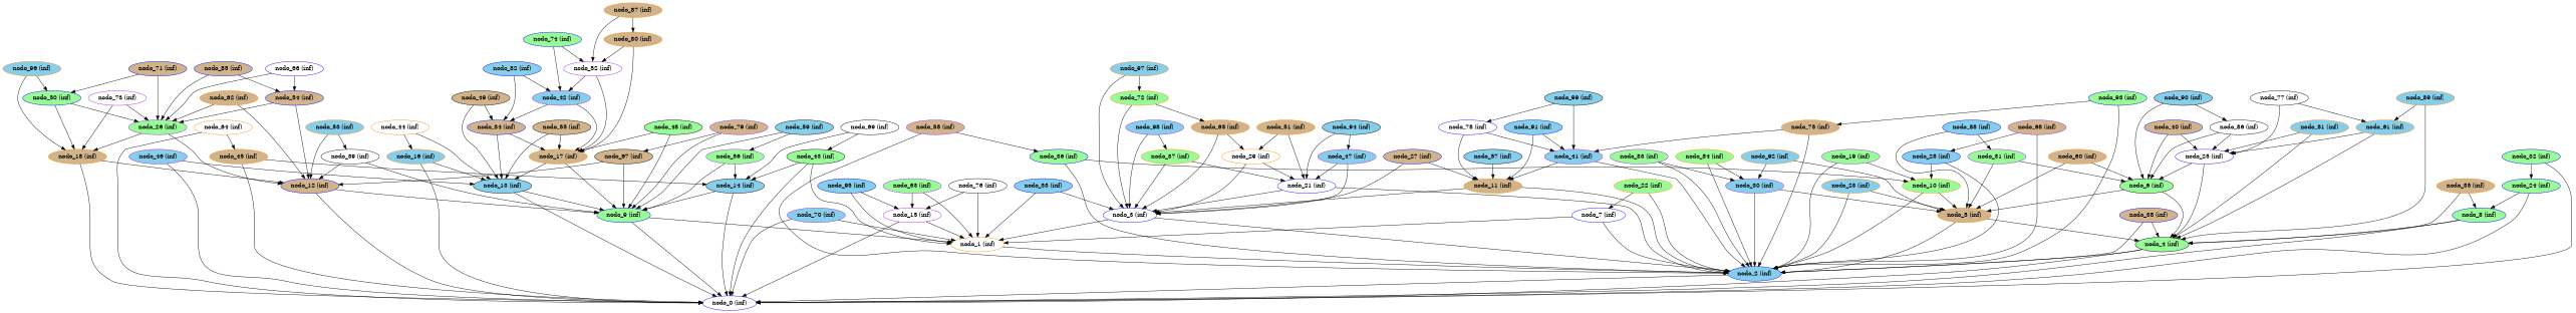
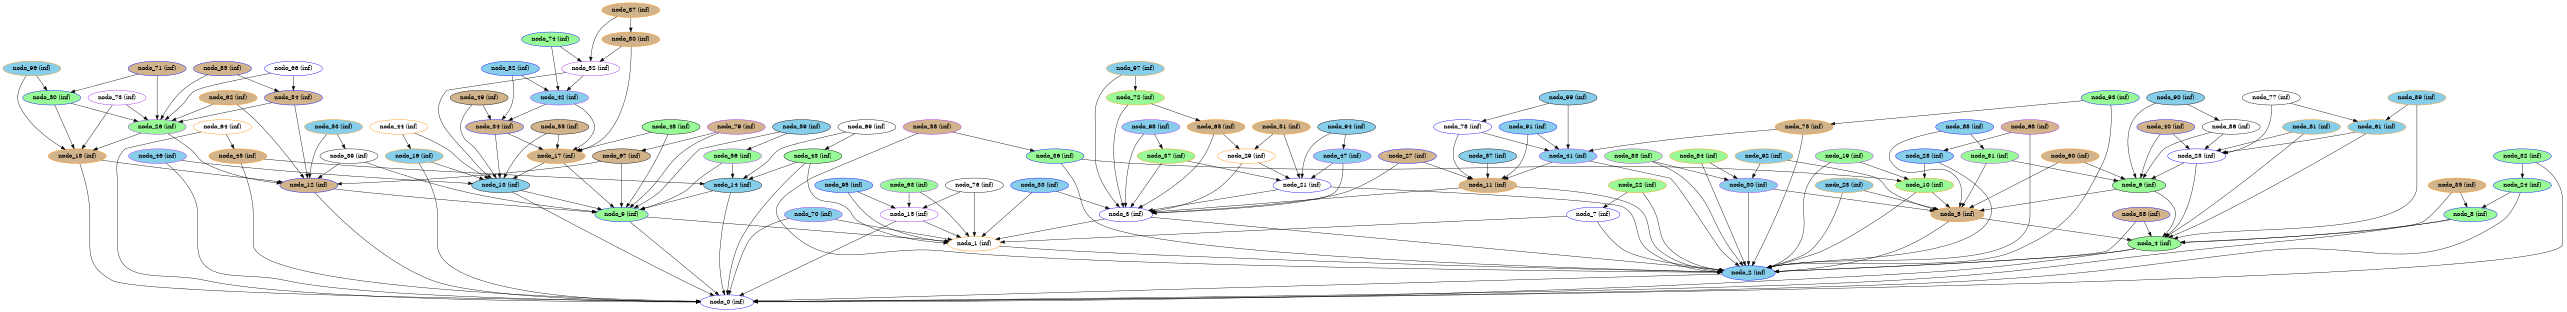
  digraph {
    node [color=darkorange fillcolor=skyblue style=filled]
    edge [weight=20]
    "nodo_0 (inf)" [color=blue fillcolor=white]
    "nodo_1 (inf)" [fillcolor=white]
    "nodo_2 (inf)" [color=blue]
    "nodo_3 (inf)" [color=blue fillcolor=white]
    "nodo_4 (inf)" [color=black fillcolor=palegreen]
    "nodo_5 (inf)" [fillcolor=tan]
    "nodo_6 (inf)" [color=black fillcolor=palegreen]
    "nodo_7 (inf)" [color=blue fillcolor=white]
    "nodo_8 (inf)" [color=blue fillcolor=palegreen]
    "nodo_9 (inf)" [color=blue fillcolor=palegreen]
    "nodo_10 (inf)" [fillcolor=palegreen]
    "nodo_11 (inf)" [fillcolor=tan]
    "nodo_12 (inf)" [color=blue fillcolor=tan]
    "nodo_13 (inf)" [color=black]
    "nodo_14 (inf)" [color=black]
    "nodo_15 (inf)" [color=purple fillcolor=white]
    "nodo_16 (inf)"
    "nodo_17 (inf)" [fillcolor=tan]
    "nodo_18 (inf)" [fillcolor=tan]
    "nodo_19 (inf)" [color=purple fillcolor=palegreen]
    "nodo_21 (inf)" [color=blue fillcolor=white]
    "nodo_22 (inf)" [fillcolor=palegreen]
    "nodo_23 (inf)"
    "nodo_24 (inf)" [color=blue fillcolor=palegreen]
    "nodo_25 (inf)" [color=blue fillcolor=white]
    "nodo_26 (inf)" [color=purple fillcolor=palegreen]
    "nodo_27 (inf)" [color=blue fillcolor=tan]
    "nodo_28 (inf)" [color=blue]
    "nodo_29 (inf)" [fillcolor=white]
    "nodo_30 (inf)" [color=purple]
    "nodo_31 (inf)" [color=purple fillcolor=palegreen]
    "nodo_32 (inf)" [color=blue fillcolor=palegreen]
    "nodo_33 (inf)" [color=blue]
    "nodo_34 (inf)" [color=blue fillcolor=tan]
    "nodo_35 (inf)" [fillcolor=tan]
    "nodo_36 (inf)" [color=blue fillcolor=palegreen]
    "nodo_37 (inf)" [fillcolor=palegreen]
    "nodo_38 (inf)" [color=blue fillcolor=tan]
    "nodo_39 (inf)" [color=black fillcolor=white]
    "nodo_40 (inf)" [color=blue fillcolor=tan]
    "nodo_41 (inf)" [color=purple]
    "nodo_42 (inf)" [color=purple]
    "nodo_43 (inf)" [color=black fillcolor=palegreen]
    "nodo_44 (inf)" [fillcolor=white]
    "nodo_45 (inf)" [fillcolor=tan]
    "nodo_46 (inf)" [color=purple]
    "nodo_47 (inf)" [color=purple]
    "nodo_48 (inf)" [color=black fillcolor=palegreen]
    "nodo_49 (inf)" [color=black fillcolor=tan]
    "nodo_50 (inf)" [color=blue fillcolor=palegreen]
    "nodo_51 (inf)" [fillcolor=tan]
    "nodo_52 (inf)" [color=purple fillcolor=white]
    "nodo_53 (inf)"
    "nodo_54 (inf)" [color=blue fillcolor=tan]
    "nodo_55 (inf)" [color=black fillcolor=tan]
    "nodo_56 (inf)" [color=purple fillcolor=palegreen]
    "nodo_57 (inf)" [color=black]
    "nodo_58 (inf)" [color=purple fillcolor=tan]
    "nodo_59 (inf)" [color=black]
    "nodo_60 (inf)" [fillcolor=tan]
    "nodo_61 (inf)"
    "nodo_62 (inf)" [fillcolor=tan]
    "nodo_63 (inf)" [color=purple fillcolor=palegreen]
    "nodo_64 (inf)" [fillcolor=white]
    "nodo_65 (inf)" [fillcolor=tan]
    "nodo_66 (inf)" [color=blue fillcolor=white]
    "nodo_67 (inf)" [color=black fillcolor=tan]
    "nodo_68 (inf)" [color=purple fillcolor=tan]
    "nodo_69 (inf)" [color=black fillcolor=white]
    "nodo_70 (inf)" [color=purple]
    "nodo_71 (inf)" [color=blue fillcolor=tan]
    "nodo_72 (inf)" [fillcolor=palegreen]
    "nodo_73 (inf)" [color=purple fillcolor=white]
    "nodo_74 (inf)" [color=blue fillcolor=palegreen]
    "nodo_75 (inf)" [fillcolor=tan]
    "nodo_76 (inf)" [color=black fillcolor=white]
    "nodo_77 (inf)" [color=black fillcolor=white]
    "nodo_78 (inf)" [color=blue fillcolor=white]
    "nodo_79 (inf)" [color=purple fillcolor=tan]
    "nodo_80 (inf)" [fillcolor=tan]
    "nodo_81 (inf)"
    "nodo_82 (inf)" [color=blue]
    "nodo_83 (inf)" [color=purple fillcolor=palegreen]
    "nodo_84 (inf)" [fillcolor=palegreen]
    "nodo_85 (inf)" [color=blue fillcolor=tan]
    "nodo_86 (inf)" [color=black fillcolor=white]
    "nodo_87 (inf)" [fillcolor=tan]
    "nodo_88 (inf)" [color=blue]
    "nodo_89 (inf)"
    "nodo_90 (inf)" [color=black]
    "nodo_91 (inf)" [color=blue]
    "nodo_92 (inf)"
    "nodo_93 (inf)" [color=blue fillcolor=palegreen]
    "nodo_94 (inf)" [color=black]
    "nodo_95 (inf)" [color=blue]
    "nodo_96 (inf)"
    "nodo_97 (inf)"
    "nodo_98 (inf)" [color=purple]
    "nodo_99 (inf)" [color=black]
    "nodo_1 (inf)" -> "nodo_2 (inf)" [weight=15]
    "nodo_2 (inf)" -> "nodo_0 (inf)" [weight=29]
    "nodo_3 (inf)" -> "nodo_1 (inf)" [weight=19]
    "nodo_3 (inf)" -> "nodo_2 (inf)" [weight=7]
    "nodo_4 (inf)" -> "nodo_0 (inf)" [weight=6]
    "nodo_4 (inf)" -> "nodo_2 (inf)" [weight=29]
    "nodo_5 (inf)" -> "nodo_2 (inf)" [weight=16]
    "nodo_5 (inf)" -> "nodo_4 (inf)" [weight=23]
    "nodo_6 (inf)" -> "nodo_4 (inf)" [weight=12]
    "nodo_6 (inf)" -> "nodo_5 (inf)" [weight=29]
    "nodo_7 (inf)" -> "nodo_1 (inf)" [weight=1]
    "nodo_7 (inf)" -> "nodo_2 (inf)" [weight=4]
    "nodo_8 (inf)" -> "nodo_0 (inf)"
    "nodo_8 (inf)" -> "nodo_4 (inf)" [weight=5]
    "nodo_9 (inf)" -> "nodo_0 (inf)" [weight=15]
    "nodo_9 (inf)" -> "nodo_1 (inf)" [weight=15]
    "nodo_10 (inf)" -> "nodo_2 (inf)" [weight=1]
    "nodo_10 (inf)" -> "nodo_5 (inf)" [weight=22]
    "nodo_11 (inf)" -> "nodo_2 (inf)" [weight=16]
    "nodo_11 (inf)" -> "nodo_3 (inf)" [weight=26]
    "nodo_12 (inf)" -> "nodo_0 (inf)" [weight=3]
    "nodo_12 (inf)" -> "nodo_9 (inf)" [weight=17]
    "nodo_13 (inf)" -> "nodo_0 (inf)"
    "nodo_13 (inf)" -> "nodo_9 (inf)" [weight=6]
    "nodo_14 (inf)" -> "nodo_0 (inf)" [weight=4]
    "nodo_14 (inf)" -> "nodo_9 (inf)"
    "nodo_15 (inf)" -> "nodo_0 (inf)" [weight=26]
    "nodo_15 (inf)" -> "nodo_1 (inf)" [weight=4]
    "nodo_16 (inf)" -> "nodo_0 (inf)" [weight=8]
    "nodo_16 (inf)" -> "nodo_13 (inf)" [weight=13]
    "nodo_17 (inf)" -> "nodo_9 (inf)"
    "nodo_17 (inf)" -> "nodo_13 (inf)" [weight=2]
    "nodo_18 (inf)" -> "nodo_0 (inf)" [weight=16]
    "nodo_18 (inf)" -> "nodo_12 (inf)" [weight=23]
    "nodo_19 (inf)" -> "nodo_2 (inf)" [weight=2]
    "nodo_19 (inf)" -> "nodo_10 (inf)" [weight=25]
    "nodo_21 (inf)" -> "nodo_2 (inf)" [weight=22]
    "nodo_21 (inf)" -> "nodo_3 (inf)" [weight=27]
    "nodo_22 (inf)" -> "nodo_2 (inf)"
    "nodo_22 (inf)" -> "nodo_7 (inf)" [weight=15]
    "nodo_23 (inf)" -> "nodo_2 (inf)" [weight=17]
    "nodo_23 (inf)" -> "nodo_5 (inf)" [weight=17]
    "nodo_24 (inf)" -> "nodo_0 (inf)" [weight=2]
    "nodo_24 (inf)" -> "nodo_8 (inf)" [weight=16]
    "nodo_25 (inf)" -> "nodo_4 (inf)" [weight=17]
    "nodo_25 (inf)" -> "nodo_6 (inf)" [weight=29]
    "nodo_26 (inf)" -> "nodo_12 (inf)" [weight=2]
    "nodo_26 (inf)" -> "nodo_18 (inf)" [weight=14]
    "nodo_27 (inf)" -> "nodo_3 (inf)" [weight=10]
    "nodo_27 (inf)" -> "nodo_11 (inf)" [weight=9]
    "nodo_28 (inf)" -> "nodo_2 (inf)" [weight=17]
    "nodo_28 (inf)" -> "nodo_10 (inf)" [weight=19]
    "nodo_29 (inf)" -> "nodo_3 (inf)" [weight=11]
    "nodo_29 (inf)" -> "nodo_21 (inf)" [weight=28]
    "nodo_30 (inf)" -> "nodo_2 (inf)" [weight=10]
    "nodo_30 (inf)" -> "nodo_5 (inf)" [weight=16]
    "nodo_31 (inf)" -> "nodo_5 (inf)" [weight=28]
    "nodo_31 (inf)" -> "nodo_6 (inf)" [weight=21]
    "nodo_32 (inf)" -> "nodo_0 (inf)" [weight=1]
    "nodo_32 (inf)" -> "nodo_24 (inf)" [weight=14]
    "nodo_33 (inf)" -> "nodo_1 (inf)" [weight=27]
    "nodo_33 (inf)" -> "nodo_3 (inf)" [weight=26]
    "nodo_34 (inf)" -> "nodo_13 (inf)" [weight=25]
    "nodo_34 (inf)" -> "nodo_17 (inf)" [weight=16]
    "nodo_35 (inf)" -> "nodo_4 (inf)" [weight=4]
    "nodo_35 (inf)" -> "nodo_8 (inf)" [weight=3]
    "nodo_36 (inf)" -> "nodo_2 (inf)" [weight=18]
    "nodo_36 (inf)" -> "nodo_10 (inf)" [weight=27]
    "nodo_37 (inf)" -> "nodo_3 (inf)" [weight=18]
    "nodo_37 (inf)" -> "nodo_21 (inf)" [weight=3]
    "nodo_38 (inf)" -> "nodo_2 (inf)" [weight=12]
    "nodo_38 (inf)" -> "nodo_4 (inf)" [weight=18]
    "nodo_39 (inf)" -> "nodo_9 (inf)"
    "nodo_39 (inf)" -> "nodo_12 (inf)" [weight=13]
    "nodo_40 (inf)" -> "nodo_6 (inf)" [weight=4]
    "nodo_40 (inf)" -> "nodo_25 (inf)" [weight=24]
    "nodo_41 (inf)" -> "nodo_2 (inf)" [weight=7]
    "nodo_41 (inf)" -> "nodo_11 (inf)" [weight=12]
    "nodo_42 (inf)" -> "nodo_17 (inf)" [weight=14]
    "nodo_42 (inf)" -> "nodo_34 (inf)" [weight=1]
    "nodo_43 (inf)" -> "nodo_0 (inf)" [weight=5]
    "nodo_43 (inf)" -> "nodo_1 (inf)" [weight=15]
    "nodo_43 (inf)" -> "nodo_14 (inf)" [weight=10]
    "nodo_44 (inf)" -> "nodo_13 (inf)" [weight=22]
    "nodo_44 (inf)" -> "nodo_16 (inf)" [weight=15]
    "nodo_45 (inf)" -> "nodo_0 (inf)" [weight=22]
    "nodo_45 (inf)" -> "nodo_14 (inf)" [weight=2]
    "nodo_46 (inf)" -> "nodo_0 (inf)" [weight=4]
    "nodo_46 (inf)" -> "nodo_13 (inf)" [weight=6]
    "nodo_47 (inf)" -> "nodo_3 (inf)" [weight=5]
    "nodo_47 (inf)" -> "nodo_21 (inf)" [weight=24]
    "nodo_48 (inf)" -> "nodo_9 (inf)" [weight=3]
    "nodo_48 (inf)" -> "nodo_17 (inf)" [weight=16]
    "nodo_49 (inf)" -> "nodo_13 (inf)" [weight=1]
    "nodo_49 (inf)" -> "nodo_34 (inf)" [weight=24]
    "nodo_50 (inf)" -> "nodo_18 (inf)" [weight=6]
    "nodo_50 (inf)" -> "nodo_26 (inf)" [weight=12]
    "nodo_51 (inf)" -> "nodo_21 (inf)" [weight=1]
    "nodo_51 (inf)" -> "nodo_29 (inf)" [weight=4]
-   "nodo_52 (inf)" -> "nodo_17 (inf)" [weight=12]
+   "nodo_52 (inf)" -> "nodo_13 (inf)" [weight=12]
    "nodo_52 (inf)" -> "nodo_42 (inf)" [weight=8]
    "nodo_53 (inf)" -> "nodo_12 (inf)" [weight=22]
    "nodo_53 (inf)" -> "nodo_39 (inf)" [weight=16]
    "nodo_54 (inf)" -> "nodo_12 (inf)" [weight=16]
    "nodo_54 (inf)" -> "nodo_26 (inf)" [weight=28]
    "nodo_55 (inf)" -> "nodo_13 (inf)" [weight=23]
    "nodo_55 (inf)" -> "nodo_17 (inf)" [weight=17]
    "nodo_56 (inf)" -> "nodo_9 (inf)"
    "nodo_56 (inf)" -> "nodo_14 (inf)"
    "nodo_57 (inf)" -> "nodo_11 (inf)" [weight=5]
    "nodo_58 (inf)" -> "nodo_2 (inf)" [weight=18]
    "nodo_58 (inf)" -> "nodo_36 (inf)" [weight=11]
    "nodo_59 (inf)" -> "nodo_9 (inf)" [weight=3]
    "nodo_59 (inf)" -> "nodo_56 (inf)" [weight=6]
    "nodo_60 (inf)" -> "nodo_5 (inf)" [weight=21]
    "nodo_60 (inf)" -> "nodo_6 (inf)" [weight=14]
    "nodo_61 (inf)" -> "nodo_4 (inf)" [weight=8]
    "nodo_61 (inf)" -> "nodo_25 (inf)" [weight=4]
    "nodo_62 (inf)" -> "nodo_12 (inf)" [weight=8]
    "nodo_62 (inf)" -> "nodo_26 (inf)" [weight=11]
    "nodo_63 (inf)" -> "nodo_1 (inf)" [weight=1]
    "nodo_63 (inf)" -> "nodo_15 (inf)" [weight=11]
    "nodo_64 (inf)" -> "nodo_0 (inf)"
    "nodo_64 (inf)" -> "nodo_45 (inf)" [weight=5]
    "nodo_65 (inf)" -> "nodo_3 (inf)" [weight=7]
    "nodo_65 (inf)" -> "nodo_29 (inf)" [weight=5]
    "nodo_66 (inf)" -> "nodo_26 (inf)" [weight=1]
    "nodo_66 (inf)" -> "nodo_54 (inf)" [weight=11]
    "nodo_67 (inf)" -> "nodo_9 (inf)"
    "nodo_67 (inf)" -> "nodo_12 (inf)" [weight=23]
    "nodo_68 (inf)" -> "nodo_2 (inf)" [weight=28]
    "nodo_68 (inf)" -> "nodo_28 (inf)" [weight=29]
    "nodo_69 (inf)" -> "nodo_14 (inf)" [weight=17]
    "nodo_69 (inf)" -> "nodo_43 (inf)" [weight=6]
    "nodo_70 (inf)" -> "nodo_0 (inf)" [weight=26]
    "nodo_70 (inf)" -> "nodo_1 (inf)" [weight=3]
    "nodo_71 (inf)" -> "nodo_26 (inf)" [weight=28]
    "nodo_71 (inf)" -> "nodo_50 (inf)" [weight=13]
    "nodo_72 (inf)" -> "nodo_3 (inf)" [weight=30]
    "nodo_72 (inf)" -> "nodo_65 (inf)" [weight=19]
    "nodo_73 (inf)" -> "nodo_18 (inf)" [weight=5]
    "nodo_73 (inf)" -> "nodo_26 (inf)" [weight=23]
    "nodo_74 (inf)" -> "nodo_42 (inf)" [weight=15]
    "nodo_74 (inf)" -> "nodo_52 (inf)" [weight=10]
    "nodo_75 (inf)" -> "nodo_2 (inf)" [weight=25]
    "nodo_75 (inf)" -> "nodo_41 (inf)" [weight=12]
    "nodo_76 (inf)" -> "nodo_1 (inf)" [weight=14]
    "nodo_76 (inf)" -> "nodo_15 (inf)" [weight=6]
    "nodo_77 (inf)" -> "nodo_25 (inf)" [weight=13]
    "nodo_77 (inf)" -> "nodo_61 (inf)" [weight=1]
    "nodo_78 (inf)" -> "nodo_11 (inf)" [weight=11]
    "nodo_78 (inf)" -> "nodo_41 (inf)" [weight=13]
    "nodo_79 (inf)" -> "nodo_9 (inf)" [weight=5]
    "nodo_79 (inf)" -> "nodo_67 (inf)" [weight=23]
    "nodo_80 (inf)" -> "nodo_17 (inf)" [weight=30]
    "nodo_80 (inf)" -> "nodo_52 (inf)" [weight=9]
    "nodo_81 (inf)" -> "nodo_4 (inf)" [weight=7]
    "nodo_81 (inf)" -> "nodo_25 (inf)" [weight=29]
    "nodo_82 (inf)" -> "nodo_34 (inf)" [weight=24]
    "nodo_82 (inf)" -> "nodo_42 (inf)" [weight=25]
    "nodo_83 (inf)" -> "nodo_2 (inf)" [weight=1]
    "nodo_83 (inf)" -> "nodo_30 (inf)"
    "nodo_84 (inf)" -> "nodo_2 (inf)"
    "nodo_84 (inf)" -> "nodo_30 (inf)"
    "nodo_85 (inf)" -> "nodo_26 (inf)" [weight=22]
    "nodo_85 (inf)" -> "nodo_54 (inf)" [weight=21]
    "nodo_86 (inf)" -> "nodo_6 (inf)" [weight=5]
    "nodo_86 (inf)" -> "nodo_25 (inf)" [weight=12]
    "nodo_87 (inf)" -> "nodo_52 (inf)" [weight=19]
    "nodo_87 (inf)" -> "nodo_80 (inf)" [weight=30]
    "nodo_88 (inf)" -> "nodo_5 (inf)" [weight=12]
    "nodo_88 (inf)" -> "nodo_31 (inf)" [weight=17]
    "nodo_89 (inf)" -> "nodo_4 (inf)" [weight=15]
    "nodo_89 (inf)" -> "nodo_61 (inf)" [weight=13]
    "nodo_90 (inf)" -> "nodo_6 (inf)" [weight=21]
    "nodo_90 (inf)" -> "nodo_86 (inf)" [weight=15]
    "nodo_91 (inf)" -> "nodo_11 (inf)" [weight=17]
    "nodo_91 (inf)" -> "nodo_41 (inf)" [weight=24]
    "nodo_92 (inf)" -> "nodo_5 (inf)" [weight=25]
    "nodo_92 (inf)" -> "nodo_30 (inf)" [weight=29]
    "nodo_93 (inf)" -> "nodo_2 (inf)" [weight=21]
    "nodo_93 (inf)" -> "nodo_75 (inf)" [weight=4]
    "nodo_94 (inf)" -> "nodo_21 (inf)" [weight=21]
    "nodo_94 (inf)" -> "nodo_47 (inf)" [weight=16]
    "nodo_95 (inf)" -> "nodo_1 (inf)" [weight=25]
    "nodo_95 (inf)" -> "nodo_15 (inf)" [weight=29]
    "nodo_96 (inf)" -> "nodo_18 (inf)" [weight=26]
    "nodo_96 (inf)" -> "nodo_50 (inf)" [weight=26]
    "nodo_97 (inf)" -> "nodo_3 (inf)" [weight=12]
    "nodo_97 (inf)" -> "nodo_72 (inf)" [weight=23]
    "nodo_98 (inf)" -> "nodo_3 (inf)" [weight=28]
    "nodo_98 (inf)" -> "nodo_37 (inf)" [weight=6]
    "nodo_99 (inf)" -> "nodo_41 (inf)" [weight=14]
    "nodo_99 (inf)" -> "nodo_78 (inf)" [weight=9]
  }
